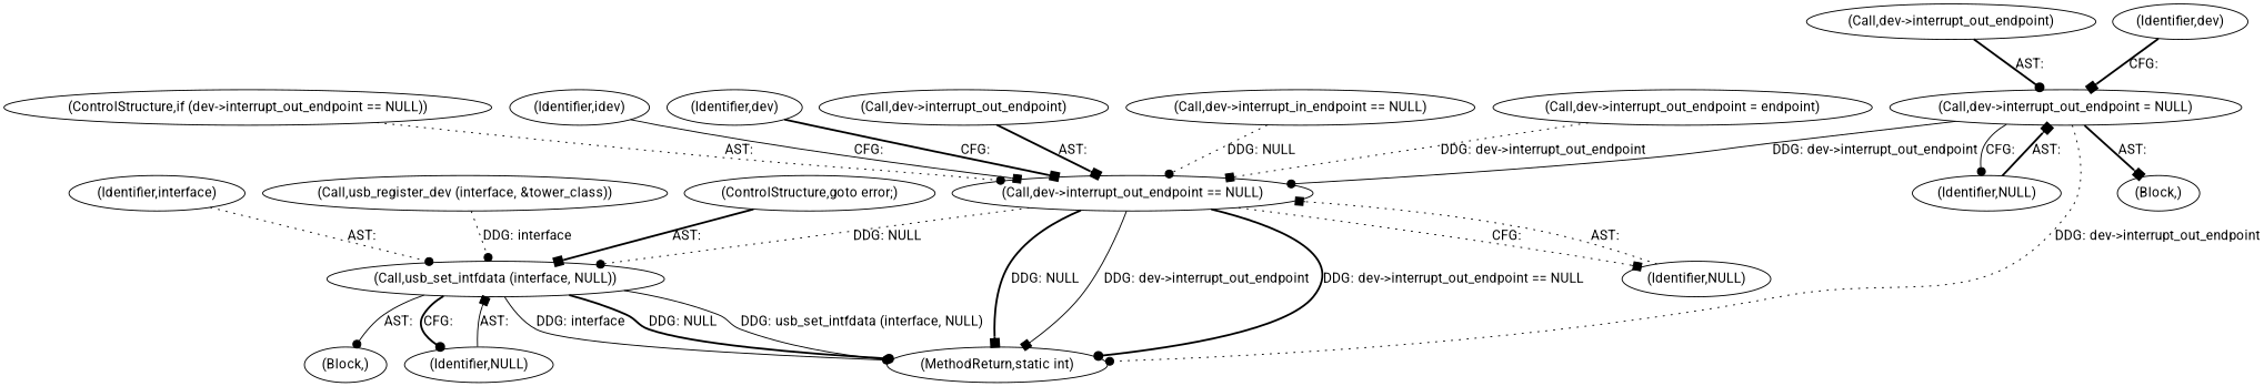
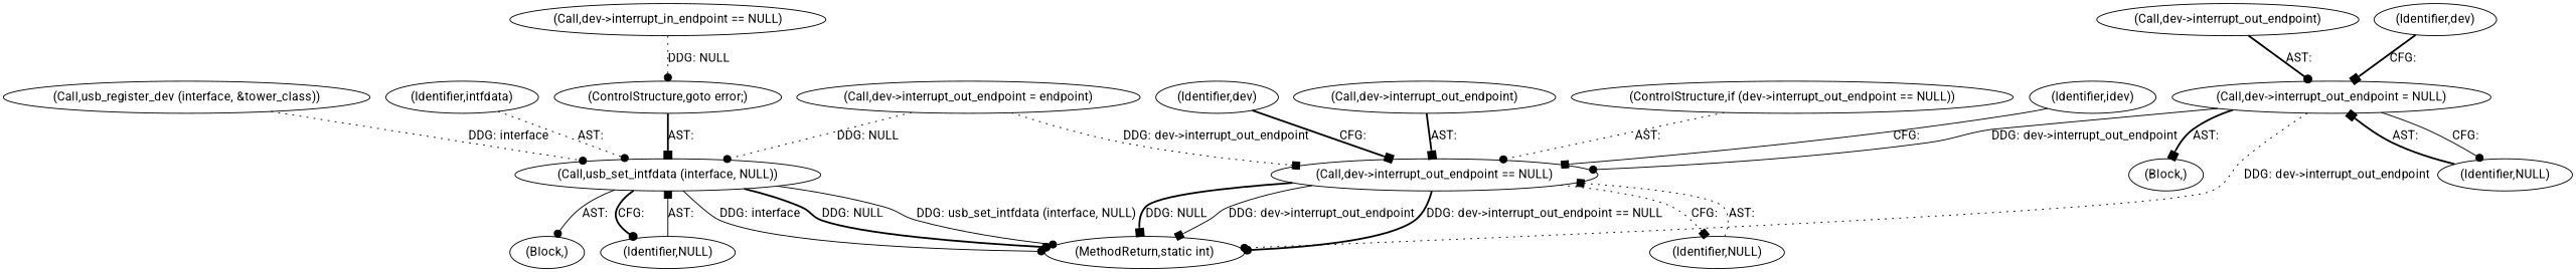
  digraph {
    fontname=Roboto
    node [fontname=Roboto]
    edge [arrowhead=dot fontname=Roboto style=bold]
    n1 [label="(Call,dev->interrupt_out_endpoint = NULL)"]
    n2 [label="(Call,dev->interrupt_out_endpoint == NULL)"]
    n3 [label="(Identifier,NULL)"]
    n4 [label="(MethodReturn,static int)"]
    n5 [label="(Block,)"]
    n6 [label="(Call,usb_set_intfdata (interface, NULL))"]
    n7 [label="(Identifier,NULL)"]
    n8 [label="(Block,)"]
    n9 [label="(Identifier,NULL)"]
    n10 [label="(ControlStructure,if (dev->interrupt_out_endpoint == NULL))"]
-   n11 [label="(Identifier,interface)"]
+   n11 [label="(Identifier,intfdata)"]
    n12 [label="(Call,dev->interrupt_out_endpoint)"]
    n13 [label="(Identifier,dev)"]
    n14 [label="(Identifier,idev)"]
    n15 [label="(Identifier,dev)"]
    n16 [label="(Call,usb_register_dev (interface, &tower_class))"]
    n17 [label="(Call,dev->interrupt_out_endpoint)"]
    n18 [label="(Call,dev->interrupt_in_endpoint == NULL)"]
    n19 [label="(Call,dev->interrupt_out_endpoint = endpoint)"]
    n20 [label="(ControlStructure,goto error;)"]
    n1 -> n2 [label="DDG: dev->interrupt_out_endpoint" style=solid]
    n1 -> n3 [label="CFG: " style=solid]
    n1 -> n4 [label="DDG: dev->interrupt_out_endpoint" style=dotted]
    n1 -> n5 [arrowhead=box label="AST: "]
    n2 -> n4 [arrowhead=box label="DDG: NULL"]
    n2 -> n4 [arrowhead=box label="DDG: dev->interrupt_out_endpoint" style=solid]
    n2 -> n4 [label="DDG: dev->interrupt_out_endpoint == NULL"]
-   n2 -> n6 [label="DDG: NULL" style=dotted]
+   n19 -> n6 [label="DDG: NULL" style=dotted]
    n2 -> n7 [arrowhead=box label="CFG: " style=dotted]
    n3 -> n1 [arrowhead=box label="AST: "]
    n6 -> n4 [label="DDG: interface" style=solid]
    n6 -> n4 [label="DDG: NULL"]
    n6 -> n4 [label="DDG: usb_set_intfdata (interface, NULL)" style=solid]
    n6 -> n8 [label="AST: " style=solid]
    n6 -> n9 [label="CFG: "]
    n7 -> n2 [arrowhead=box label="AST: " style=dotted]
    n9 -> n6 [arrowhead=box label="AST: " style=solid]
    n10 -> n2 [label="AST: " style=dotted]
    n11 -> n6 [label="AST: " style=dotted]
    n12 -> n1 [label="AST: "]
    n13 -> n1 [arrowhead=box label="CFG: "]
    n14 -> n2 [arrowhead=box label="CFG: " style=solid]
    n15 -> n2 [arrowhead=box label="CFG: "]
    n16 -> n6 [label="DDG: interface" style=dotted]
    n17 -> n2 [arrowhead=box label="AST: "]
-   n18 -> n2 [label="DDG: NULL" style=dotted]
+   n18 -> n20 [label="DDG: NULL" style=dotted]
    n19 -> n2 [arrowhead=box label="DDG: dev->interrupt_out_endpoint" style=dotted]
    n20 -> n6 [arrowhead=box label="AST: "]
  }
